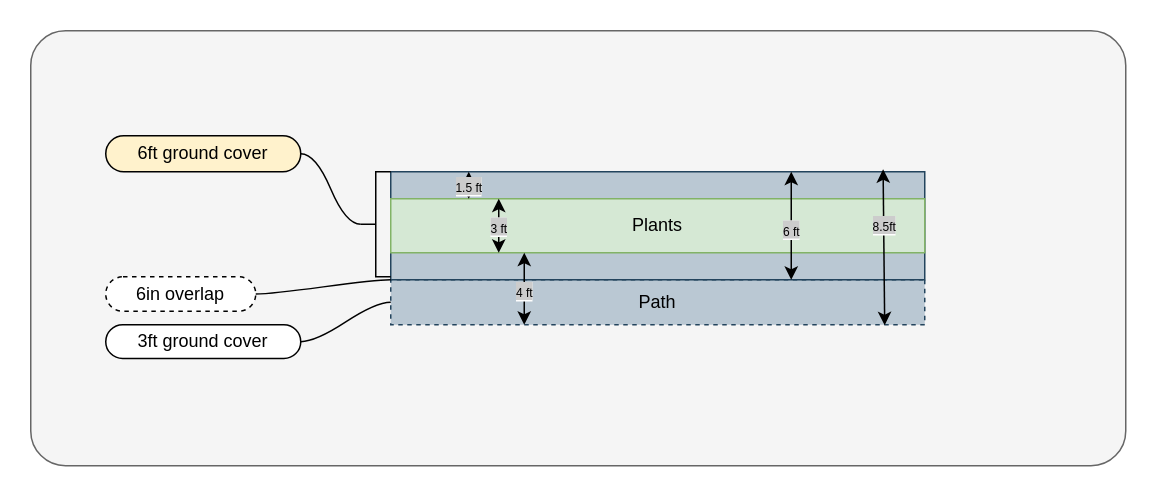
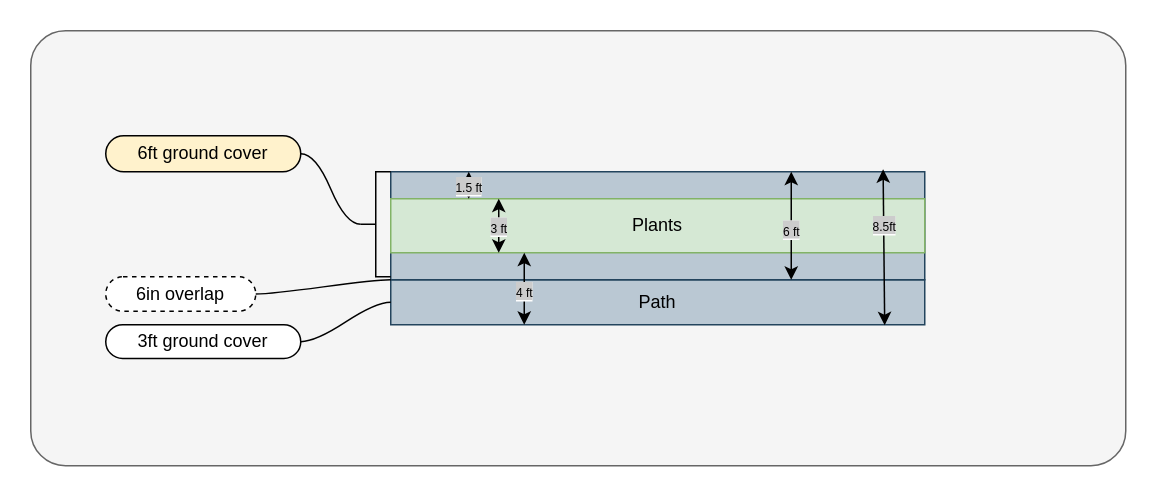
  <mxCell id="0" />
  <mxCell id="1" parent="0" />
  <mxCell id="2" value="" style="rounded=1;whiteSpace=wrap;html=1;fillColor=#f5f5f5;strokeColor=#666666;fontColor=#333333;arcSize=8;" vertex="1" parent="1"><mxGeometry x="20" y="20" width="730" height="290" as="geometry" /></mxCell>
  <mxCell id="3" value="" style="group" parent="1" vertex="1" connectable="0"><mxGeometry x="260" y="114" width="356" height="102" as="geometry" /></mxCell>
- <mxCell id="4" value="Path" style="rounded=0;whiteSpace=wrap;html=1;direction=south;fillColor=#bac8d3;strokeColor=#23445d;container=0;dashed=1;" parent="3" vertex="1"><mxGeometry y="72" width="356.0" height="30" as="geometry" /></mxCell>
+ <mxCell id="4" value="Path" style="rounded=0;whiteSpace=wrap;html=1;direction=south;fillColor=#bac8d3;strokeColor=#23445d;container=0;" parent="3" vertex="1"><mxGeometry y="72" width="356.0" height="30" as="geometry" /></mxCell>
  <mxCell id="5" value="" style="rounded=0;whiteSpace=wrap;html=1;direction=south;fillColor=#bac8d3;strokeColor=#23445d;container=0;" parent="3" vertex="1"><mxGeometry width="356.0" height="72" as="geometry" /></mxCell>
  <mxCell id="6" value="Plants" style="rounded=0;whiteSpace=wrap;html=1;direction=south;fillColor=#d5e8d4;strokeColor=#82b366;container=0;" parent="3" vertex="1"><mxGeometry y="18" width="356.0" height="36" as="geometry" /></mxCell>
  <mxCell id="7" value="&lt;span style=&quot;background-color: rgb(204 , 204 , 204)&quot;&gt;&lt;font style=&quot;font-size: 8px&quot;&gt;8.5ft&lt;/font&gt;&lt;/span&gt;" style="endArrow=classic;startArrow=classic;html=1;exitX=1.011;exitY=0.075;exitDx=0;exitDy=0;entryX=-0.023;entryY=0.078;entryDx=0;entryDy=0;entryPerimeter=0;exitPerimeter=0;" edge="1" parent="3" source="4" target="5"><mxGeometry x="0.276" width="50" height="50" relative="1" as="geometry"><mxPoint x="277" y="112" as="sourcePoint" /><mxPoint x="277" y="64" as="targetPoint" /><mxPoint as="offset" /></mxGeometry></mxCell>
  <mxCell id="8" value="&lt;span style=&quot;background-color: rgb(204 , 204 , 204)&quot;&gt;&lt;font style=&quot;font-size: 8px&quot;&gt;4 ft&lt;/font&gt;&lt;/span&gt;" style="endArrow=classic;startArrow=classic;html=1;exitX=1;exitY=0.75;exitDx=0;exitDy=0;entryX=1;entryY=0.75;entryDx=0;entryDy=0;" edge="1" parent="3" source="4" target="6"><mxGeometry x="-0.083" width="50" height="50" relative="1" as="geometry"><mxPoint x="339.3" y="112.33" as="sourcePoint" /><mxPoint x="338.232" y="8.344" as="targetPoint" /><mxPoint as="offset" /></mxGeometry></mxCell>
  <mxCell id="9" value="&lt;span style=&quot;background-color: rgb(204 , 204 , 204)&quot;&gt;&lt;font style=&quot;font-size: 8px&quot;&gt;6 ft&lt;/font&gt;&lt;/span&gt;" style="endArrow=classic;startArrow=classic;html=1;exitX=0;exitY=0.25;exitDx=0;exitDy=0;entryX=0;entryY=0.25;entryDx=0;entryDy=0;" edge="1" parent="3" source="4" target="5"><mxGeometry x="-0.083" width="50" height="50" relative="1" as="geometry"><mxPoint x="99" y="112" as="sourcePoint" /><mxPoint x="99" y="64" as="targetPoint" /><mxPoint as="offset" /></mxGeometry></mxCell>
  <mxCell id="10" value="&lt;span style=&quot;background-color: rgb(204 , 204 , 204)&quot;&gt;&lt;font style=&quot;font-size: 8px&quot;&gt;1.5 ft&lt;/font&gt;&lt;/span&gt;" style="endArrow=classic;startArrow=classic;html=1;exitX=0;exitY=0.75;exitDx=0;exitDy=0;entryX=0;entryY=0.75;entryDx=0;entryDy=0;" edge="1" parent="3"><mxGeometry x="-0.083" width="50" height="50" relative="1" as="geometry"><mxPoint x="52.0" y="18" as="sourcePoint" /><mxPoint x="52" as="targetPoint" /><mxPoint as="offset" /></mxGeometry></mxCell>
  <mxCell id="11" value="&lt;span style=&quot;background-color: rgb(204 , 204 , 204)&quot;&gt;&lt;font style=&quot;font-size: 8px&quot;&gt;3 ft&lt;/font&gt;&lt;/span&gt;" style="endArrow=classic;startArrow=classic;html=1;exitX=1;exitY=0.75;exitDx=0;exitDy=0;entryX=0;entryY=0.75;entryDx=0;entryDy=0;rounded=0;" edge="1" parent="3"><mxGeometry x="-0.083" width="50" height="50" relative="1" as="geometry"><mxPoint x="72" y="54" as="sourcePoint" /><mxPoint x="72.0" y="18" as="targetPoint" /><mxPoint as="offset" /></mxGeometry></mxCell>
  <mxCell id="12" value="3ft ground cover" style="whiteSpace=wrap;html=1;rounded=1;arcSize=50;align=center;verticalAlign=middle;strokeWidth=1;autosize=1;spacing=4;treeFolding=1;treeMoving=1;newEdgeStyle={&quot;edgeStyle&quot;:&quot;entityRelationEdgeStyle&quot;,&quot;startArrow&quot;:&quot;none&quot;,&quot;endArrow&quot;:&quot;none&quot;,&quot;segment&quot;:10,&quot;curved&quot;:1};" vertex="1" parent="1"><mxGeometry x="70" y="216" width="130" height="22.5" as="geometry" /></mxCell>
  <mxCell id="13" value="" style="edgeStyle=entityRelationEdgeStyle;startArrow=none;endArrow=none;segment=10;curved=1;exitX=0.5;exitY=1;exitDx=0;exitDy=0;" edge="1" target="12" parent="1" source="4"><mxGeometry relative="1" as="geometry"><mxPoint x="526" y="54" as="sourcePoint" /></mxGeometry></mxCell>
  <mxCell id="14" value="6ft ground cover" style="whiteSpace=wrap;html=1;rounded=1;arcSize=50;align=center;verticalAlign=middle;strokeWidth=1;autosize=1;spacing=4;treeFolding=1;treeMoving=1;newEdgeStyle={&quot;edgeStyle&quot;:&quot;entityRelationEdgeStyle&quot;,&quot;startArrow&quot;:&quot;none&quot;,&quot;endArrow&quot;:&quot;none&quot;,&quot;segment&quot;:10,&quot;curved&quot;:1};fillColor=#fff2cc;" vertex="1" parent="1"><mxGeometry x="70" y="90" width="130" height="24" as="geometry" /></mxCell>
  <mxCell id="15" value="" style="edgeStyle=entityRelationEdgeStyle;startArrow=none;endArrow=none;segment=10;curved=1;exitX=0;exitY=0.5;exitDx=0;exitDy=0;exitPerimeter=0;" edge="1" parent="1" source="18" target="14"><mxGeometry relative="1" as="geometry"><mxPoint x="270" y="211" as="sourcePoint" /><mxPoint x="230" y="214.75" as="targetPoint" /></mxGeometry></mxCell>
  <mxCell id="16" value="6in overlap" style="whiteSpace=wrap;html=1;rounded=1;arcSize=50;align=center;verticalAlign=middle;strokeWidth=1;autosize=1;spacing=4;treeFolding=1;treeMoving=1;newEdgeStyle={&quot;edgeStyle&quot;:&quot;entityRelationEdgeStyle&quot;,&quot;startArrow&quot;:&quot;none&quot;,&quot;endArrow&quot;:&quot;none&quot;,&quot;segment&quot;:10,&quot;curved&quot;:1};dashed=1;" vertex="1" parent="1"><mxGeometry x="70" y="184" width="100" height="23" as="geometry" /></mxCell>
  <mxCell id="17" value="" style="edgeStyle=entityRelationEdgeStyle;startArrow=none;endArrow=none;segment=10;curved=1;exitX=0;exitY=1;exitDx=0;exitDy=0;entryX=1;entryY=0.5;entryDx=0;entryDy=0;" edge="1" parent="1" source="4" target="16"><mxGeometry relative="1" as="geometry"><mxPoint x="270" y="160" as="sourcePoint" /><mxPoint x="225" y="122" as="targetPoint" /></mxGeometry></mxCell>
  <mxCell id="18" value="" style="strokeWidth=1;html=1;shape=mxgraph.flowchart.annotation_2;align=left;labelPosition=right;pointerEvents=1;" vertex="1" parent="1"><mxGeometry x="240" y="114" width="20" height="70" as="geometry" /></mxCell>
